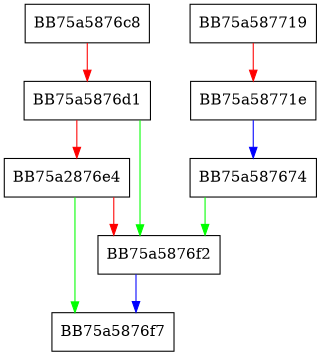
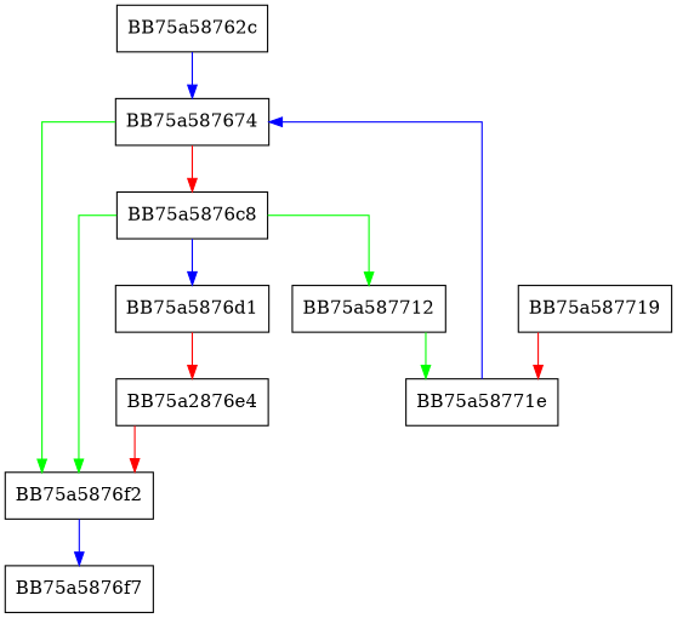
  digraph {
    splines=ortho
    node [shape=box]
    edge [color=green]
+   BB75a58762c
    BB75a587674
    BB75a5876f2
    n4 [label=BB75a5876c8]
    BB75a5876f7
+   BB75a587712
    BB75a5876d1
    BB75a58771e
    n9 [label=BB75a2876e4]
    BB75a587719
+   BB75a58762c -> BB75a587674 [color=blue]
    BB75a587674 -> BB75a5876f2
+   BB75a587674 -> n4 [color=red]
    BB75a5876f2 -> BB75a5876f7 [color=blue]
-   n4 -> BB75a5876d1 [color=red]
-   BB75a5876d1 -> BB75a5876f2
+   n4 -> BB75a587712
+   n4 -> BB75a5876d1 [color=blue]
+   BB75a587712 -> BB75a58771e
+   n4 -> BB75a5876f2
    BB75a5876d1 -> n9 [color=red]
    BB75a58771e -> BB75a587674 [color=blue]
    n9 -> BB75a5876f2 [color=red]
-   n9 -> BB75a5876f7
    BB75a587719 -> BB75a58771e [color=red]
  }
